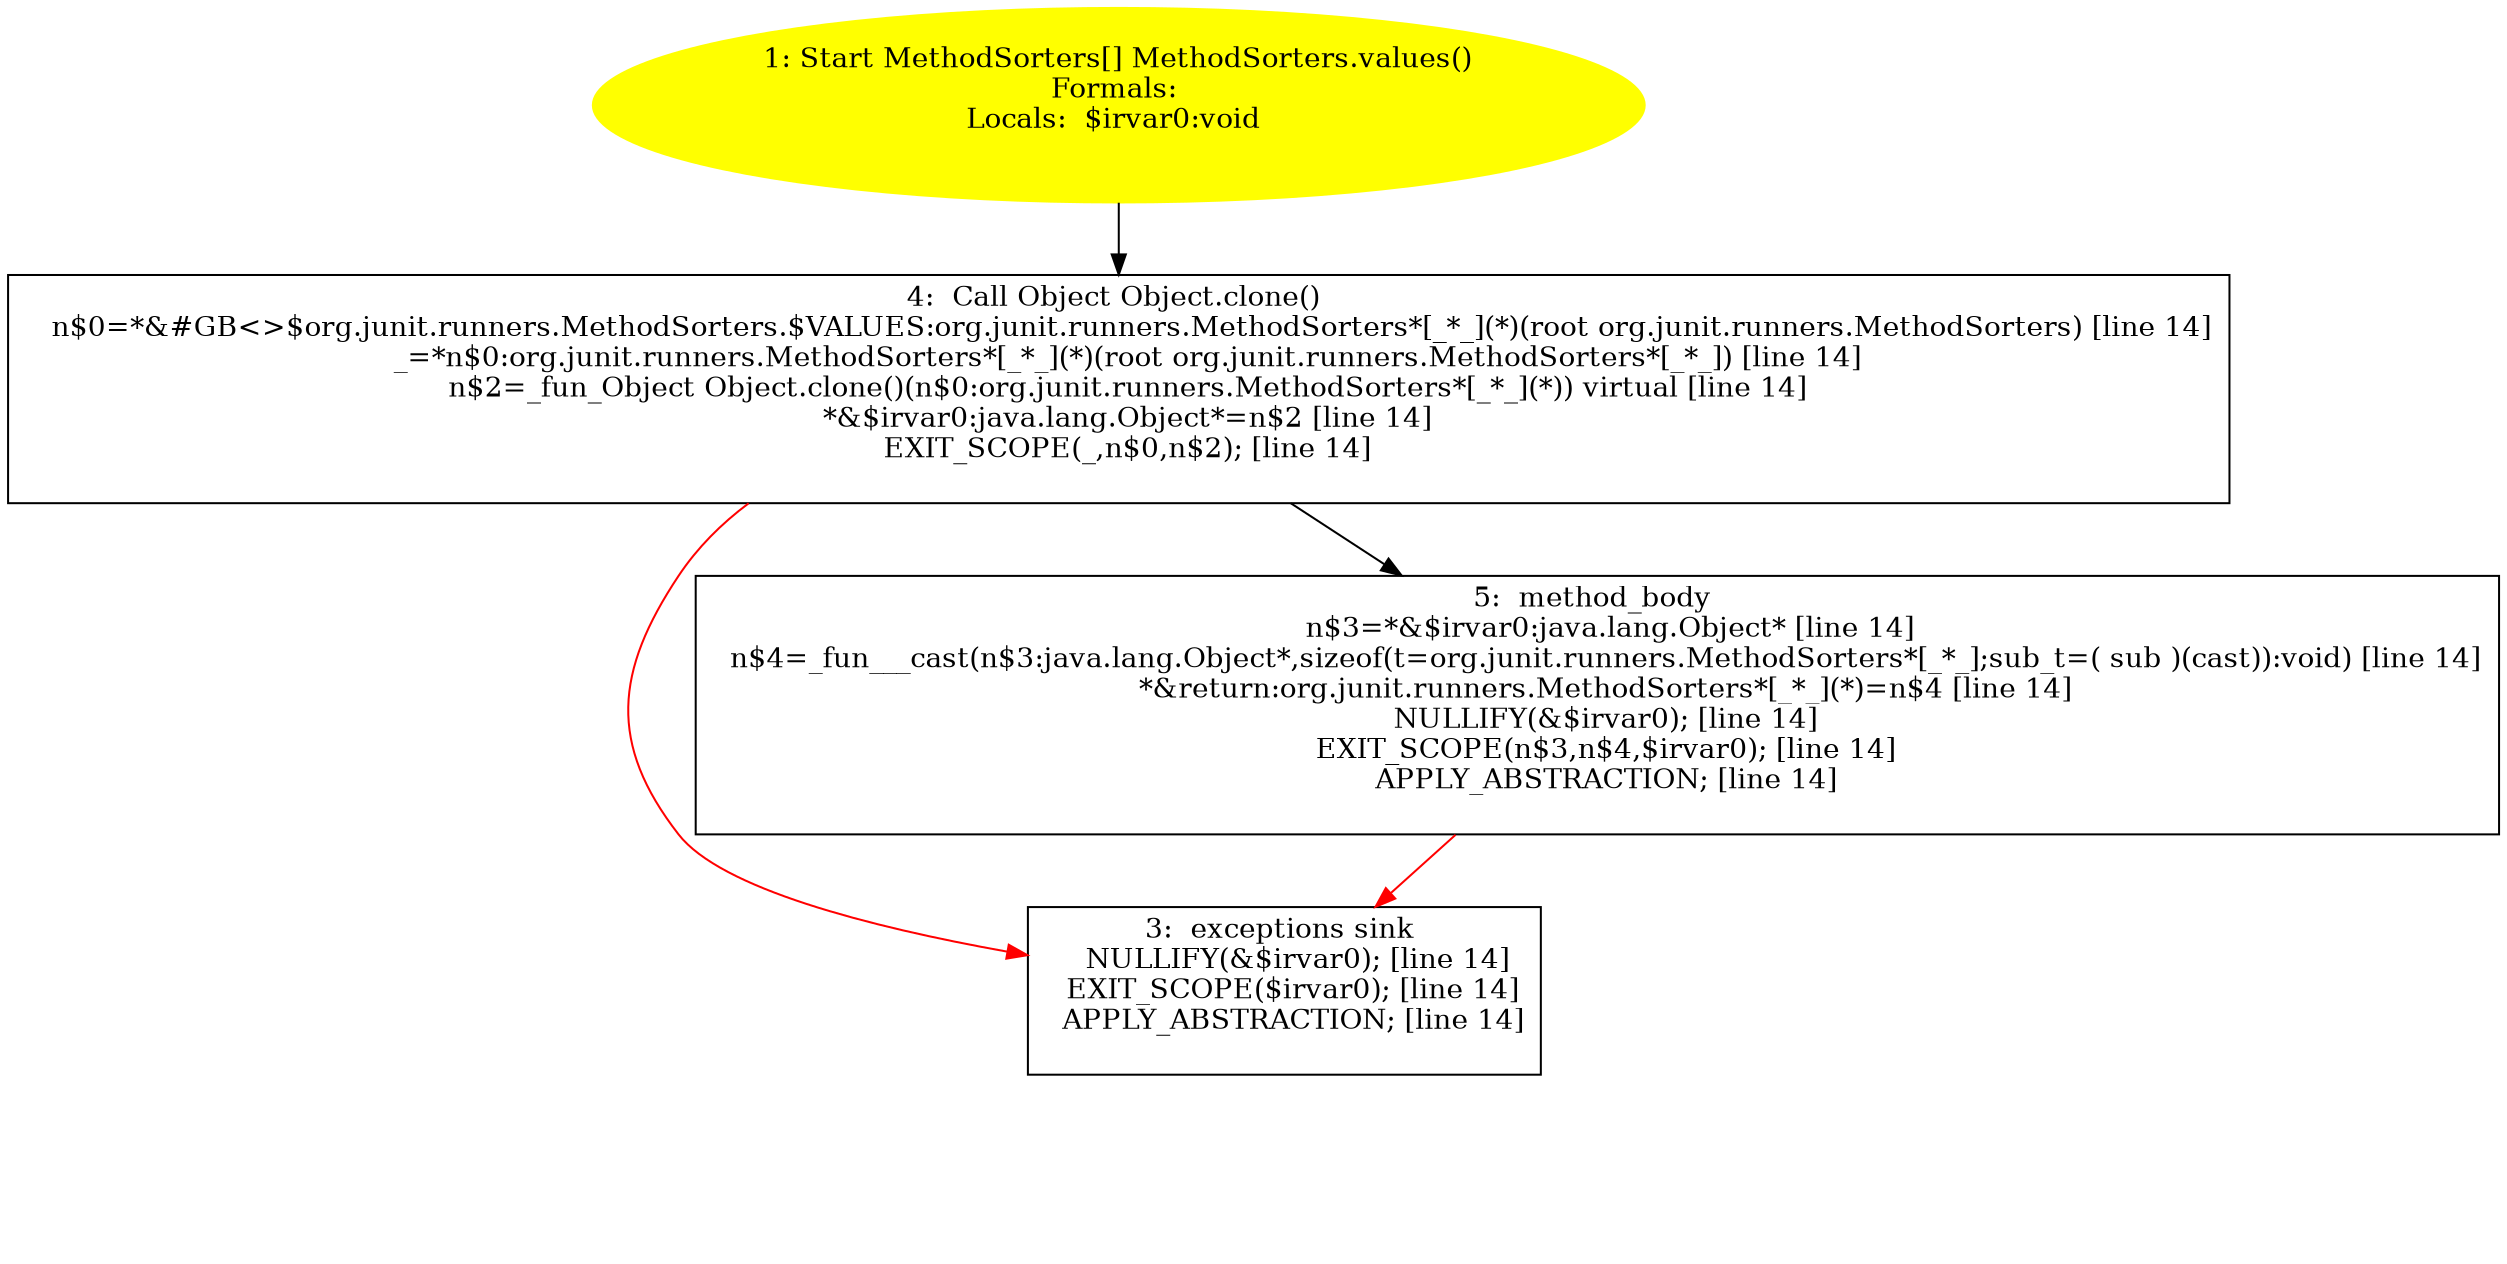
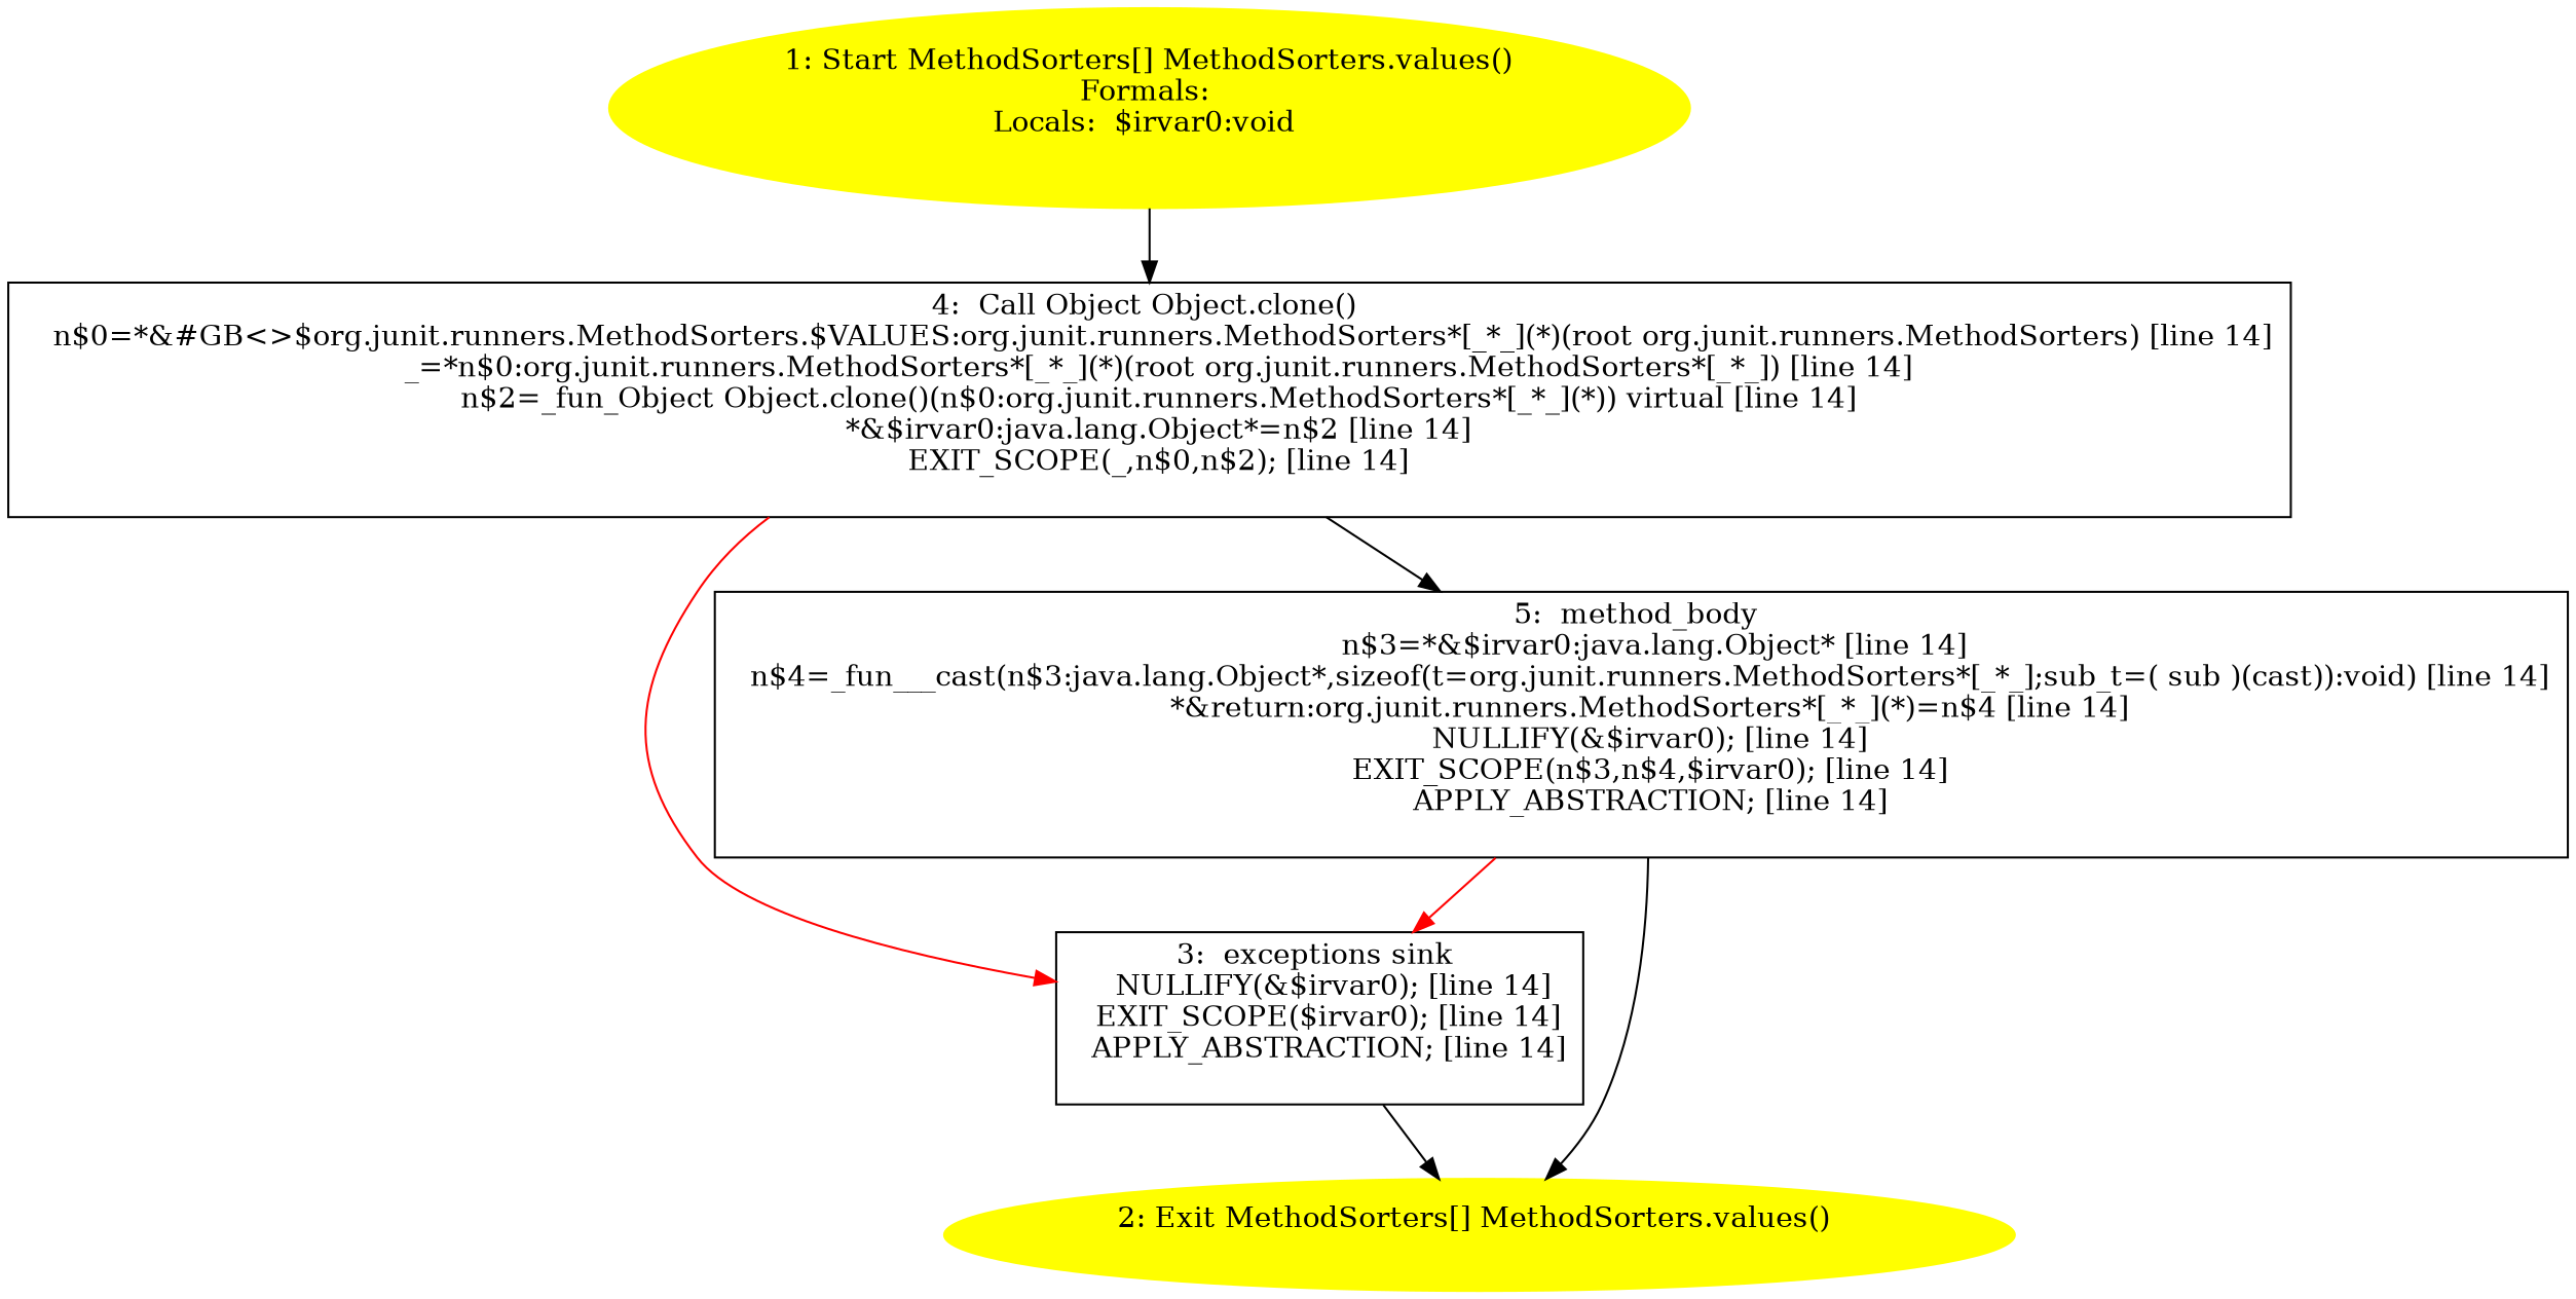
  digraph {
    node [shape=box]
    n1 [color=yellow label="1: Start MethodSorters[] MethodSorters.values()\nFormals: \nLocals:  $irvar0:void \n  " style=filled shape=""]
    n2 [label="4:  Call Object Object.clone() \n   n$0=*&#GB<>$org.junit.runners.MethodSorters.$VALUES:org.junit.runners.MethodSorters*[_*_](*)(root org.junit.runners.MethodSorters) [line 14]\n  _=*n$0:org.junit.runners.MethodSorters*[_*_](*)(root org.junit.runners.MethodSorters*[_*_]) [line 14]\n  n$2=_fun_Object Object.clone()(n$0:org.junit.runners.MethodSorters*[_*_](*)) virtual [line 14]\n  *&$irvar0:java.lang.Object*=n$2 [line 14]\n  EXIT_SCOPE(_,n$0,n$2); [line 14]\n "]
    n3 [label="3:  exceptions sink \n   NULLIFY(&$irvar0); [line 14]\n  EXIT_SCOPE($irvar0); [line 14]\n  APPLY_ABSTRACTION; [line 14]\n "]
    n4 [label="5:  method_body \n   n$3=*&$irvar0:java.lang.Object* [line 14]\n  n$4=_fun___cast(n$3:java.lang.Object*,sizeof(t=org.junit.runners.MethodSorters*[_*_];sub_t=( sub )(cast)):void) [line 14]\n  *&return:org.junit.runners.MethodSorters*[_*_](*)=n$4 [line 14]\n  NULLIFY(&$irvar0); [line 14]\n  EXIT_SCOPE(n$3,n$4,$irvar0); [line 14]\n  APPLY_ABSTRACTION; [line 14]\n "]
+   n5 [color=yellow label="2: Exit MethodSorters[] MethodSorters.values() \n  " style=filled shape=""]
    n1 -> n2
    n2 -> n3 [color=red]
    n2 -> n4
+   n3 -> n5
    n4 -> n3 [color=red]
+   n4 -> n5
  }
